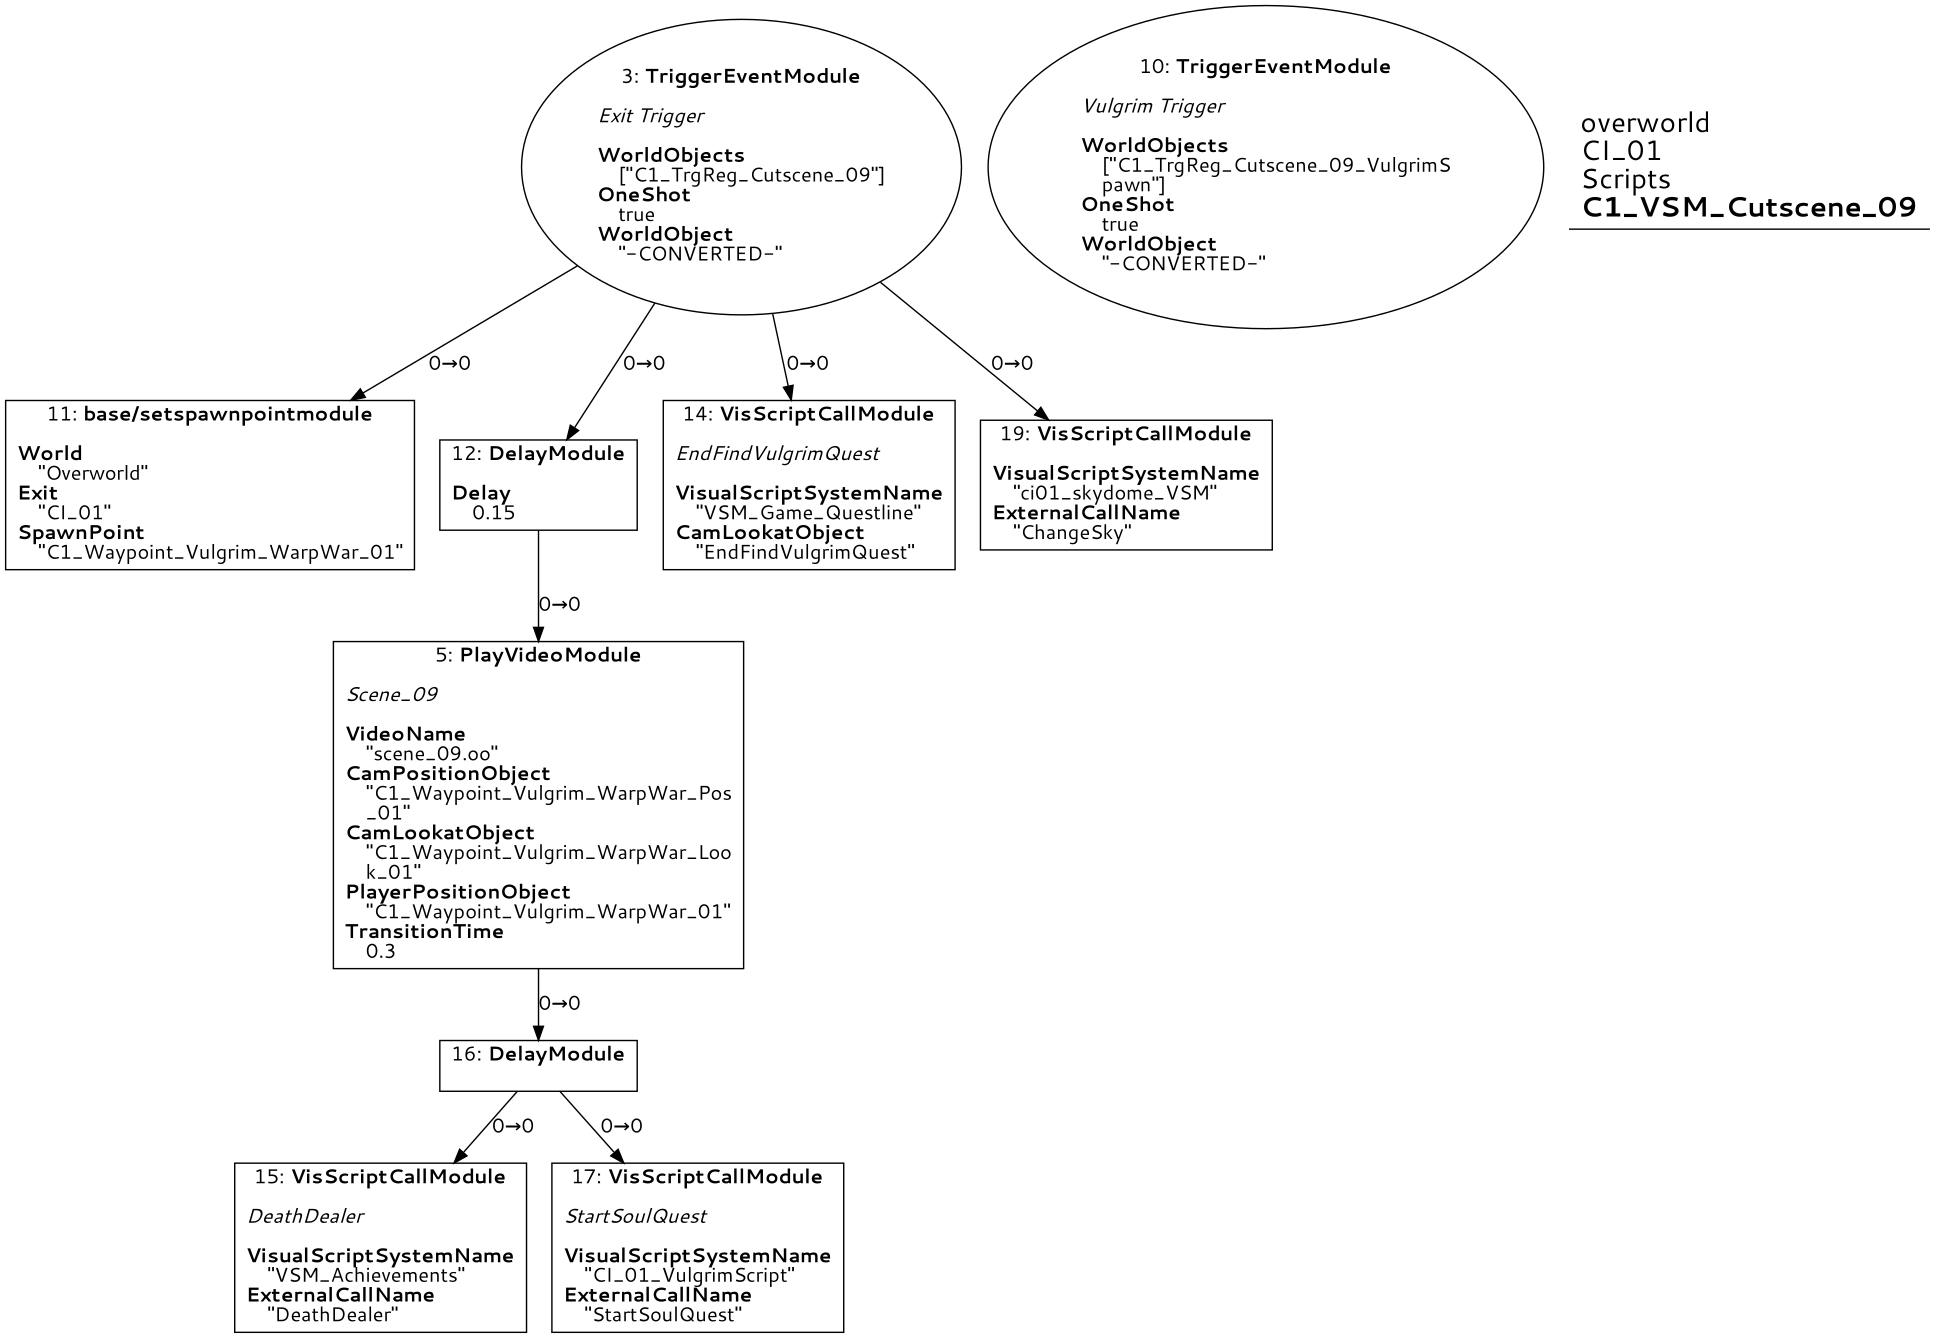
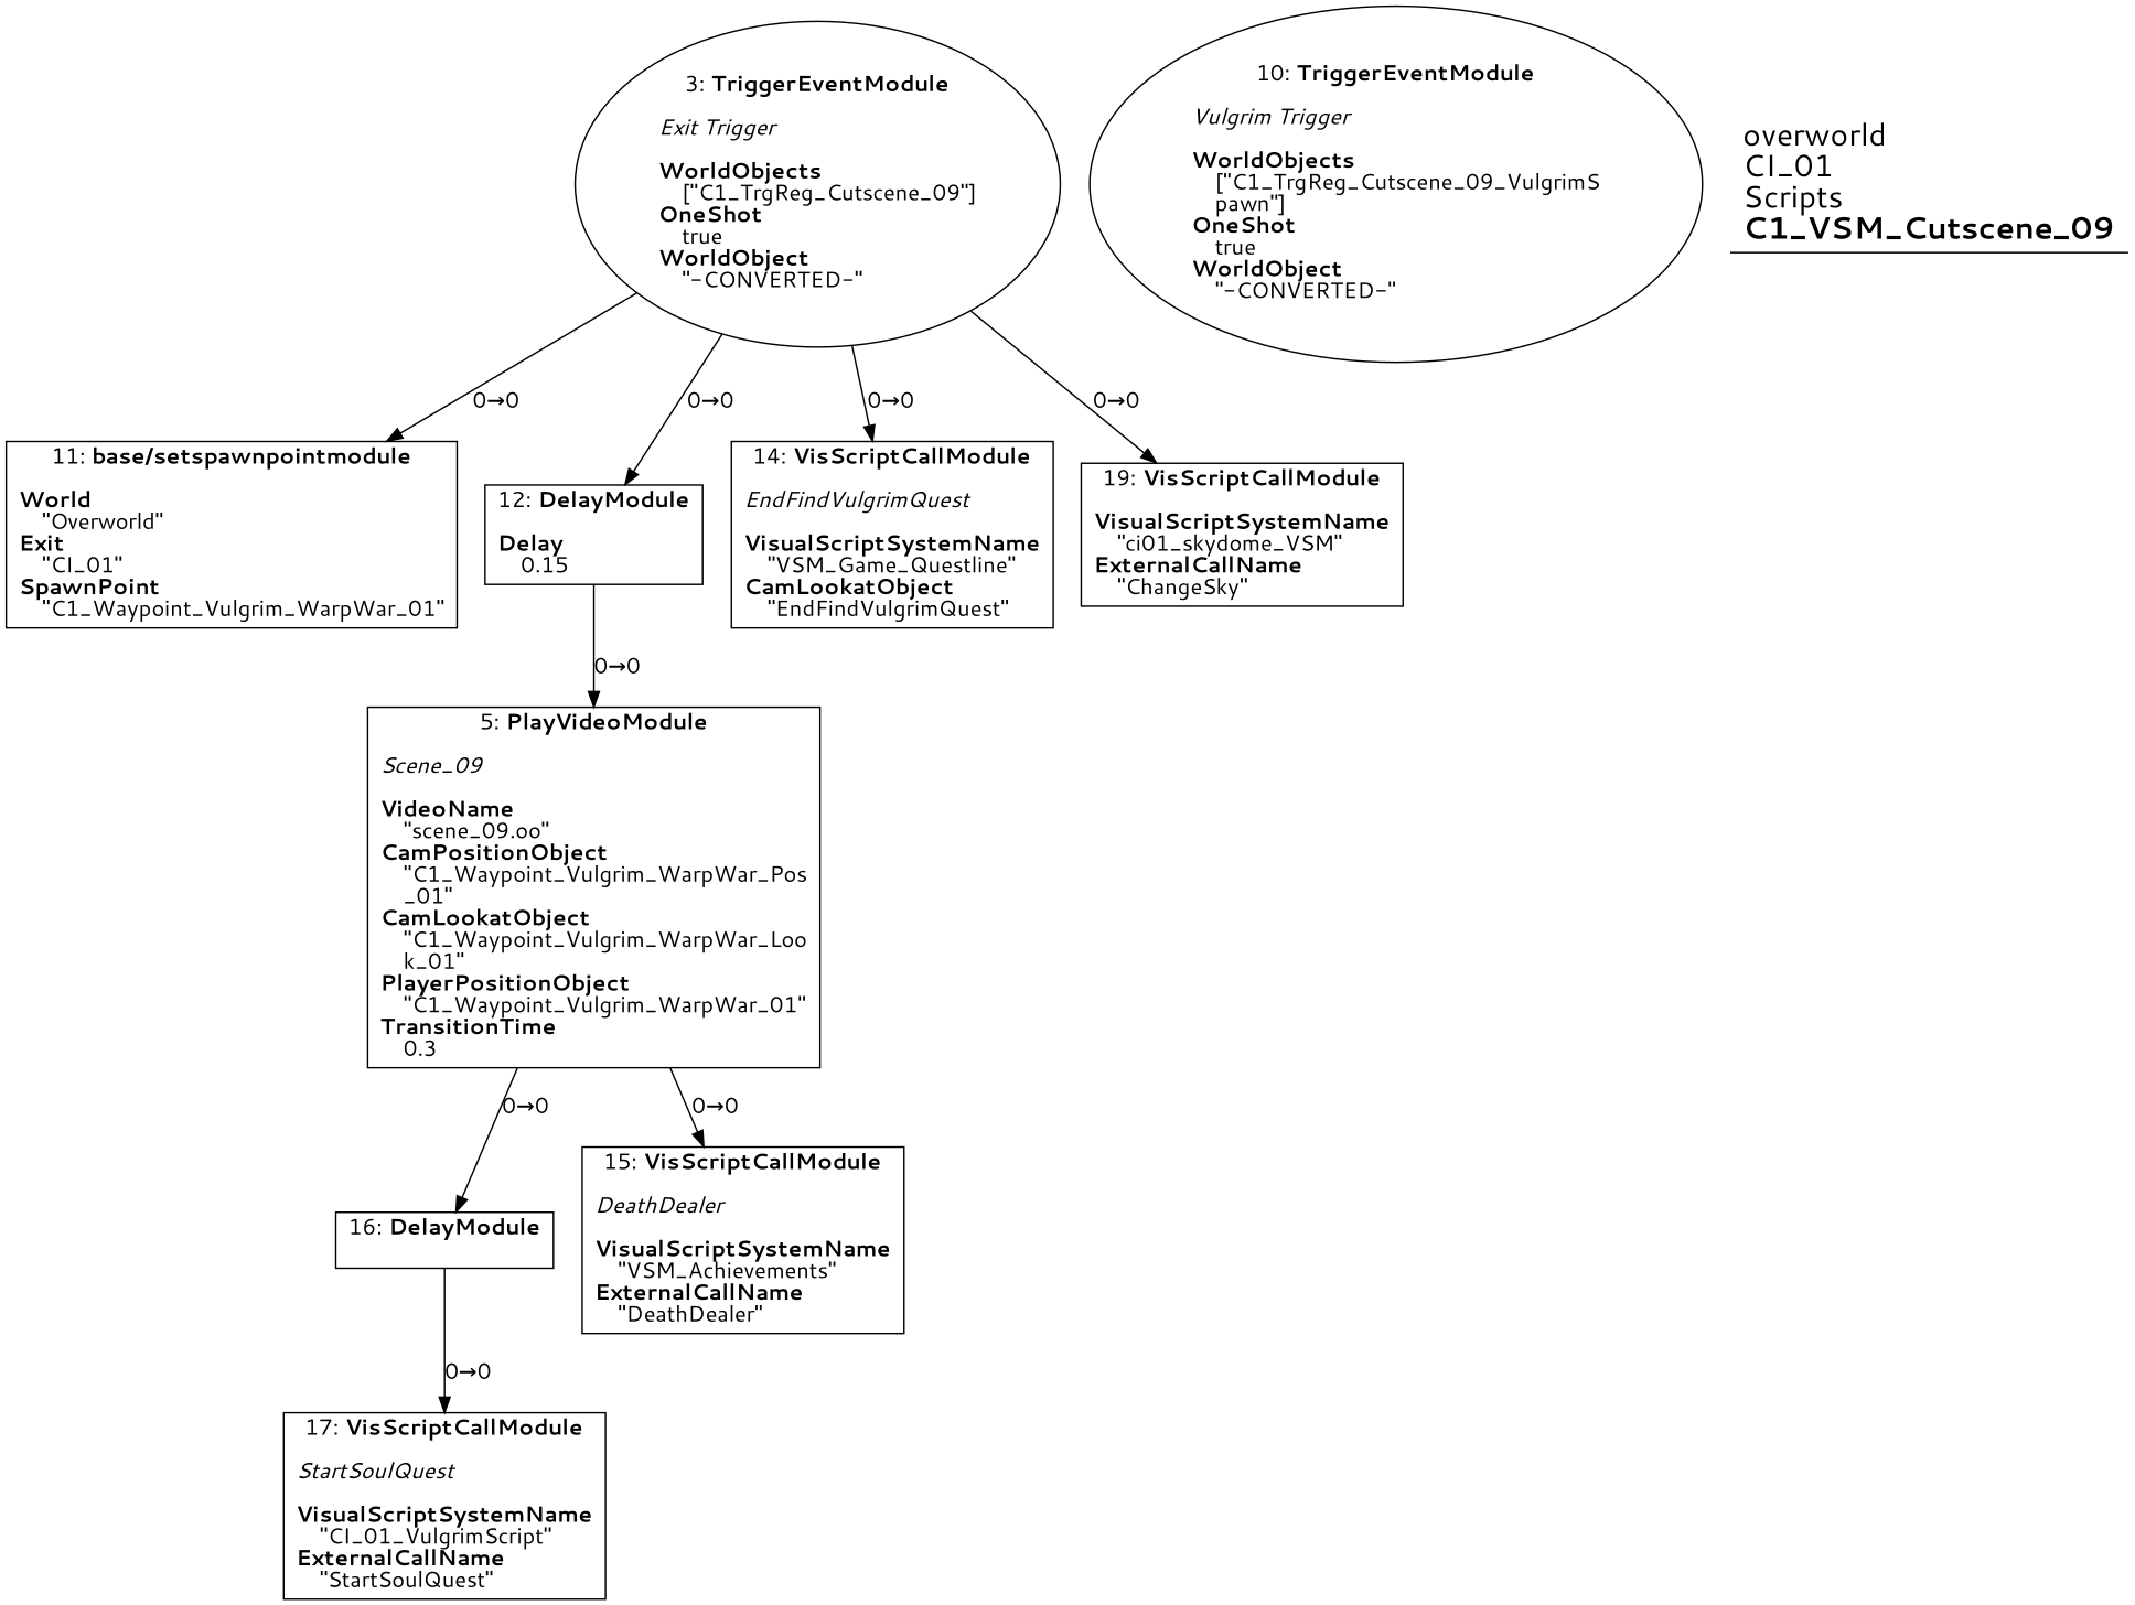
  digraph {
    fontname="Segoe UI"
    splines=spline
    node [fontname="Segoe UI" shape=box]
    edge [fontname="Segoe UI"]
    n1 [label=<3: <b>TriggerEventModule</b><br/><br/><i>Exit Trigger<br align="left"/></i><br align="left"/><b>WorldObjects</b><br align="left"/>    [&quot;C1_TrgReg_Cutscene_09&quot;]<br align="left"/><b>OneShot</b><br align="left"/>    true<br align="left"/><b>WorldObject</b><br align="left"/>    &quot;-CONVERTED-&quot;<br align="left"/>> shape=oval]
    n2 [label=<11: <b>base/setspawnpointmodule</b><br/><br/><b>World</b><br align="left"/>    &quot;Overworld&quot;<br align="left"/><b>Exit</b><br align="left"/>    &quot;CI_01&quot;<br align="left"/><b>SpawnPoint</b><br align="left"/>    &quot;C1_Waypoint_Vulgrim_WarpWar_01&quot;<br align="left"/>>]
    n3 [label=<12: <b>DelayModule</b><br/><br/><b>Delay</b><br align="left"/>    0.15<br align="left"/>>]
    n4 [label=<14: <b>VisScriptCallModule</b><br/><br/><i>EndFindVulgrimQuest<br align="left"/></i><br align="left"/><b>VisualScriptSystemName</b><br align="left"/>    &quot;VSM_Game_Questline&quot;<br align="left"/><b>CamLookatObject</b><br align="left"/>    &quot;EndFindVulgrimQuest&quot;<br align="left"/>>]
    n5 [label=<19: <b>VisScriptCallModule</b><br/><br/><b>VisualScriptSystemName</b><br align="left"/>    &quot;ci01_skydome_VSM&quot;<br align="left"/><b>ExternalCallName</b><br align="left"/>    &quot;ChangeSky&quot;<br align="left"/>>]
    n6 [label=<5: <b>PlayVideoModule</b><br/><br/><i>Scene_09<br align="left"/></i><br align="left"/><b>VideoName</b><br align="left"/>    &quot;scene_09.oo&quot;<br align="left"/><b>CamPositionObject</b><br align="left"/>    &quot;C1_Waypoint_Vulgrim_WarpWar_Pos<br align="left"/>    _01&quot;<br align="left"/><b>CamLookatObject</b><br align="left"/>    &quot;C1_Waypoint_Vulgrim_WarpWar_Loo<br align="left"/>    k_01&quot;<br align="left"/><b>PlayerPositionObject</b><br align="left"/>    &quot;C1_Waypoint_Vulgrim_WarpWar_01&quot;<br align="left"/><b>TransitionTime</b><br align="left"/>    0.3<br align="left"/>>]
    n7 [label=<16: <b>DelayModule</b><br/><br/>>]
    n8 [label=<15: <b>VisScriptCallModule</b><br/><br/><i>DeathDealer<br align="left"/></i><br align="left"/><b>VisualScriptSystemName</b><br align="left"/>    &quot;VSM_Achievements&quot;<br align="left"/><b>ExternalCallName</b><br align="left"/>    &quot;DeathDealer&quot;<br align="left"/>>]
    n9 [label=<17: <b>VisScriptCallModule</b><br/><br/><i>StartSoulQuest<br align="left"/></i><br align="left"/><b>VisualScriptSystemName</b><br align="left"/>    &quot;CI_01_VulgrimScript&quot;<br align="left"/><b>ExternalCallName</b><br align="left"/>    &quot;StartSoulQuest&quot;<br align="left"/>>]
    n10 [label=<10: <b>TriggerEventModule</b><br/><br/><i>Vulgrim Trigger<br align="left"/></i><br align="left"/><b>WorldObjects</b><br align="left"/>    [&quot;C1_TrgReg_Cutscene_09_VulgrimS<br align="left"/>    pawn&quot;]<br align="left"/><b>OneShot</b><br align="left"/>    true<br align="left"/><b>WorldObject</b><br align="left"/>    &quot;-CONVERTED-&quot;<br align="left"/>> shape=oval]
    n11 [label=<<font point-size="20">overworld<br align="left"/>CI_01<br align="left"/>Scripts<br align="left"/><b>C1_VSM_Cutscene_09</b><br align="left"/></font>> shape=underline]
    n1 -> n2 [label="0→0"]
    n1 -> n3 [label="0→0"]
    n1 -> n4 [label="0→0"]
    n1 -> n5 [label="0→0"]
    n3 -> n6 [label="0→0"]
    n6 -> n7 [label="0→0"]
-   n7 -> n8 [label="0→0"]
+   n6 -> n8 [label="0→0"]
    n7 -> n9 [label="0→0"]
  }
